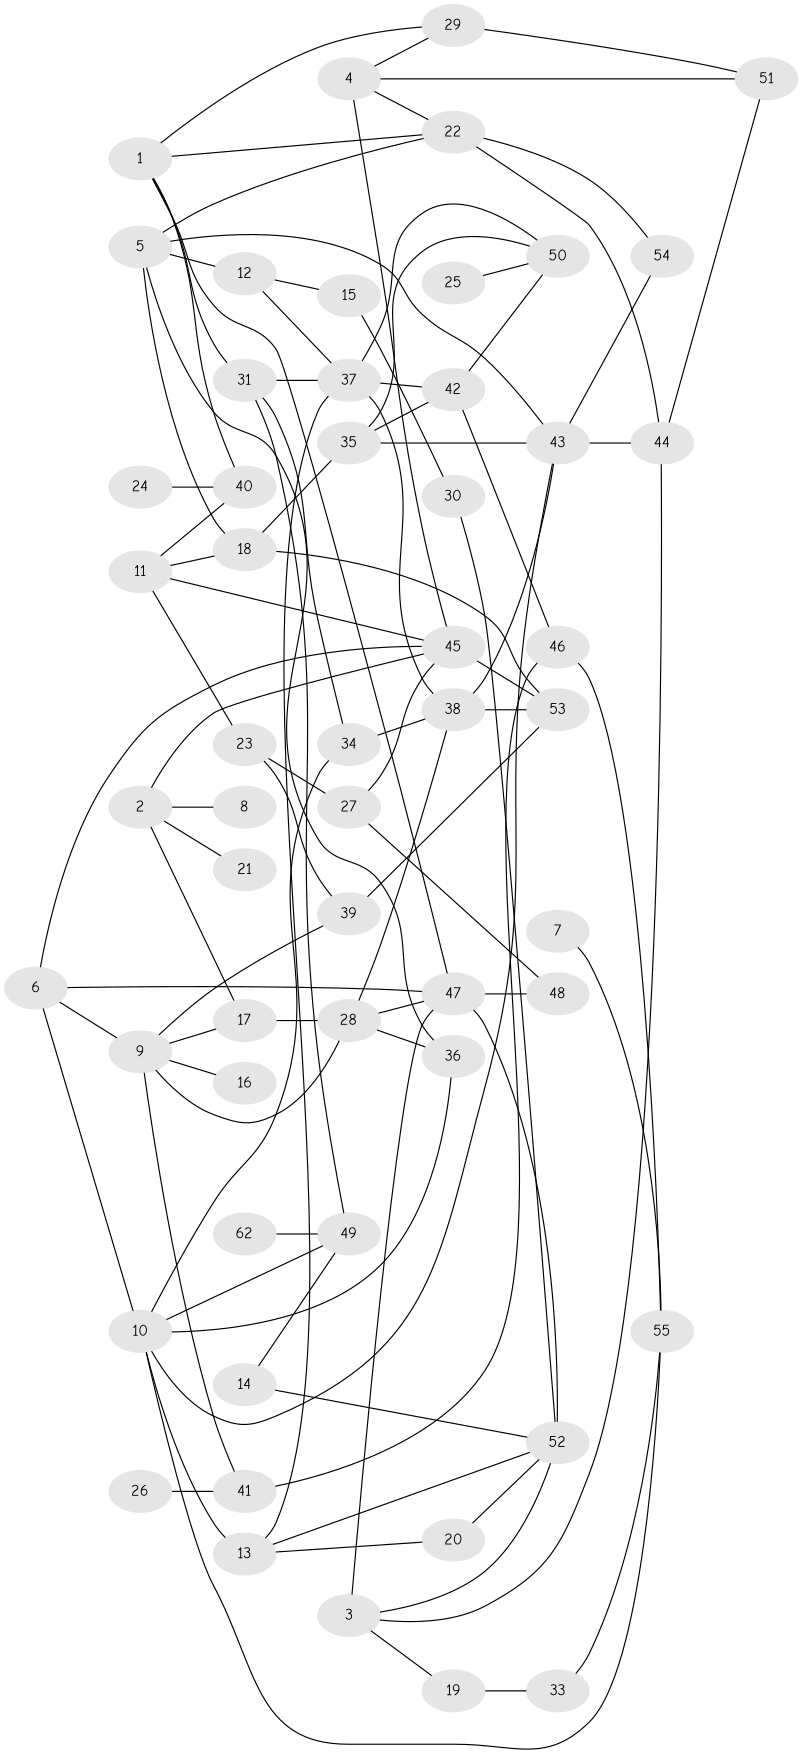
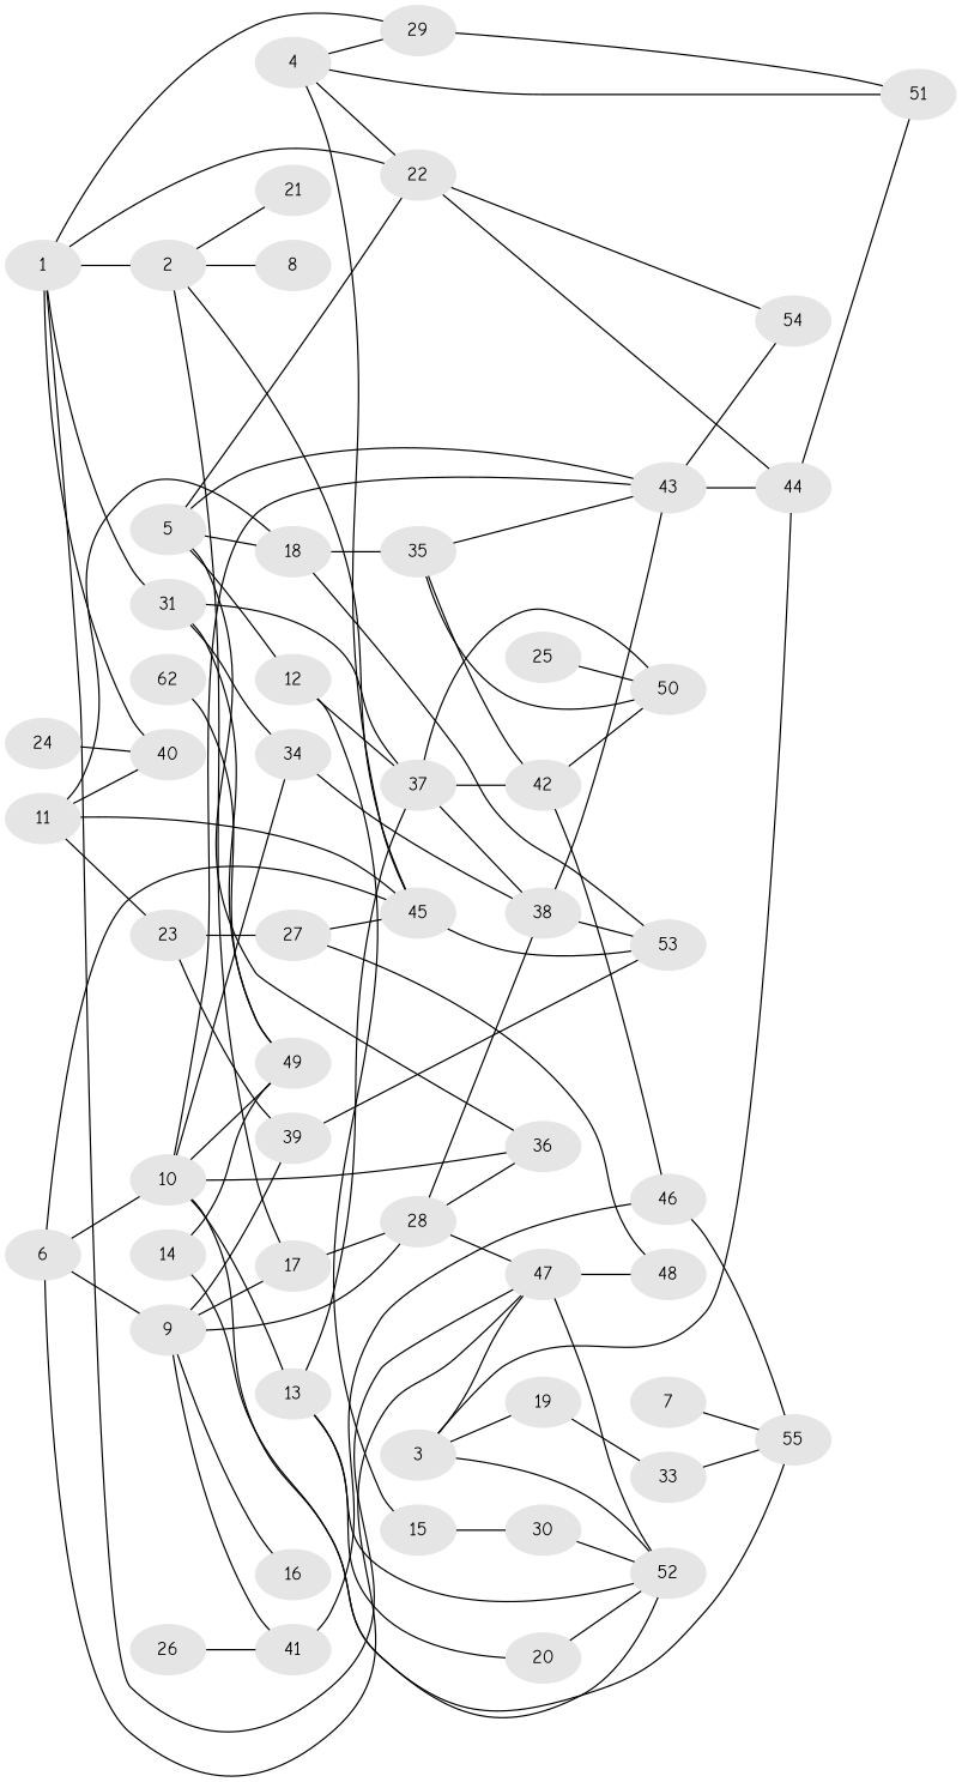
  graph {
    fontname="Comic Neue"
    rankdir=LR
    node [color=gray90 fontname="Comic Neue" style=filled]
    edge [fontname="Comic Neue" weight=1.0]
    1
    2
    22
    29
    31
    40
    47
    8
    17
    21
    45
    44
    54
    51
    34
    49
    37
    52
    48
    28
    53
    3
    19
    33
    30
    4
    5
    12
    18
    36
    43
    15
    35
    6
    9
    10
    16
    39
    41
    55
    13
    7
    38
    46
    20
    11
    23
    27
    50
    42
    14
    24
    25
    26
    n55 [label=62]
+   1 -- 2
    1 -- 22 [weight=2.0]
    1 -- 29
    1 -- 31
    1 -- 40
    1 -- 47
    2 -- 8 [weight=2.0]
    2 -- 17
    2 -- 21
    2 -- 45
    22 -- 44
    22 -- 54
    29 -- 51
    31 -- 34
    31 -- 49
    31 -- 37
    47 -- 52
    47 -- 48
    17 -- 28
    45 -- 53
    44 -- 51
    34 -- 38
    37 -- 38
    37 -- 50
    37 -- 42
    28 -- 47
    28 -- 36
    28 -- 38
    3 -- 47
    3 -- 44
    3 -- 52
    3 -- 19
    19 -- 33
    33 -- 55
    30 -- 52
    4 -- 22
    4 -- 29
    4 -- 45
    4 -- 51
    5 -- 22
    5 -- 12
    5 -- 18
    5 -- 36
    5 -- 43 [weight=2.0]
    12 -- 37
    12 -- 15
    18 -- 53
    18 -- 35
    43 -- 44 [weight=2.0]
    43 -- 54
    15 -- 30
    35 -- 43 [weight=2.0]
    35 -- 50
    35 -- 42
    6 -- 47
    6 -- 45
    6 -- 9
    6 -- 10
    9 -- 17
    9 -- 28
    9 -- 16
    9 -- 39
    9 -- 41
    10 -- 34
    10 -- 49
    10 -- 36
    10 -- 43
    10 -- 55
    10 -- 13
    39 -- 53
    41 -- 46
    13 -- 37
    13 -- 52
    13 -- 20
    7 -- 55
    38 -- 53
    38 -- 43 [weight=2.0]
    46 -- 55
    20 -- 52
    11 -- 40
    11 -- 45
    11 -- 18
    11 -- 23
    23 -- 39
    23 -- 27
    27 -- 45
    27 -- 48
    42 -- 46
    42 -- 50
    14 -- 49
    14 -- 52
    24 -- 40
    25 -- 50
    26 -- 41
    n55 -- 49 [weight=2.0]
  }
